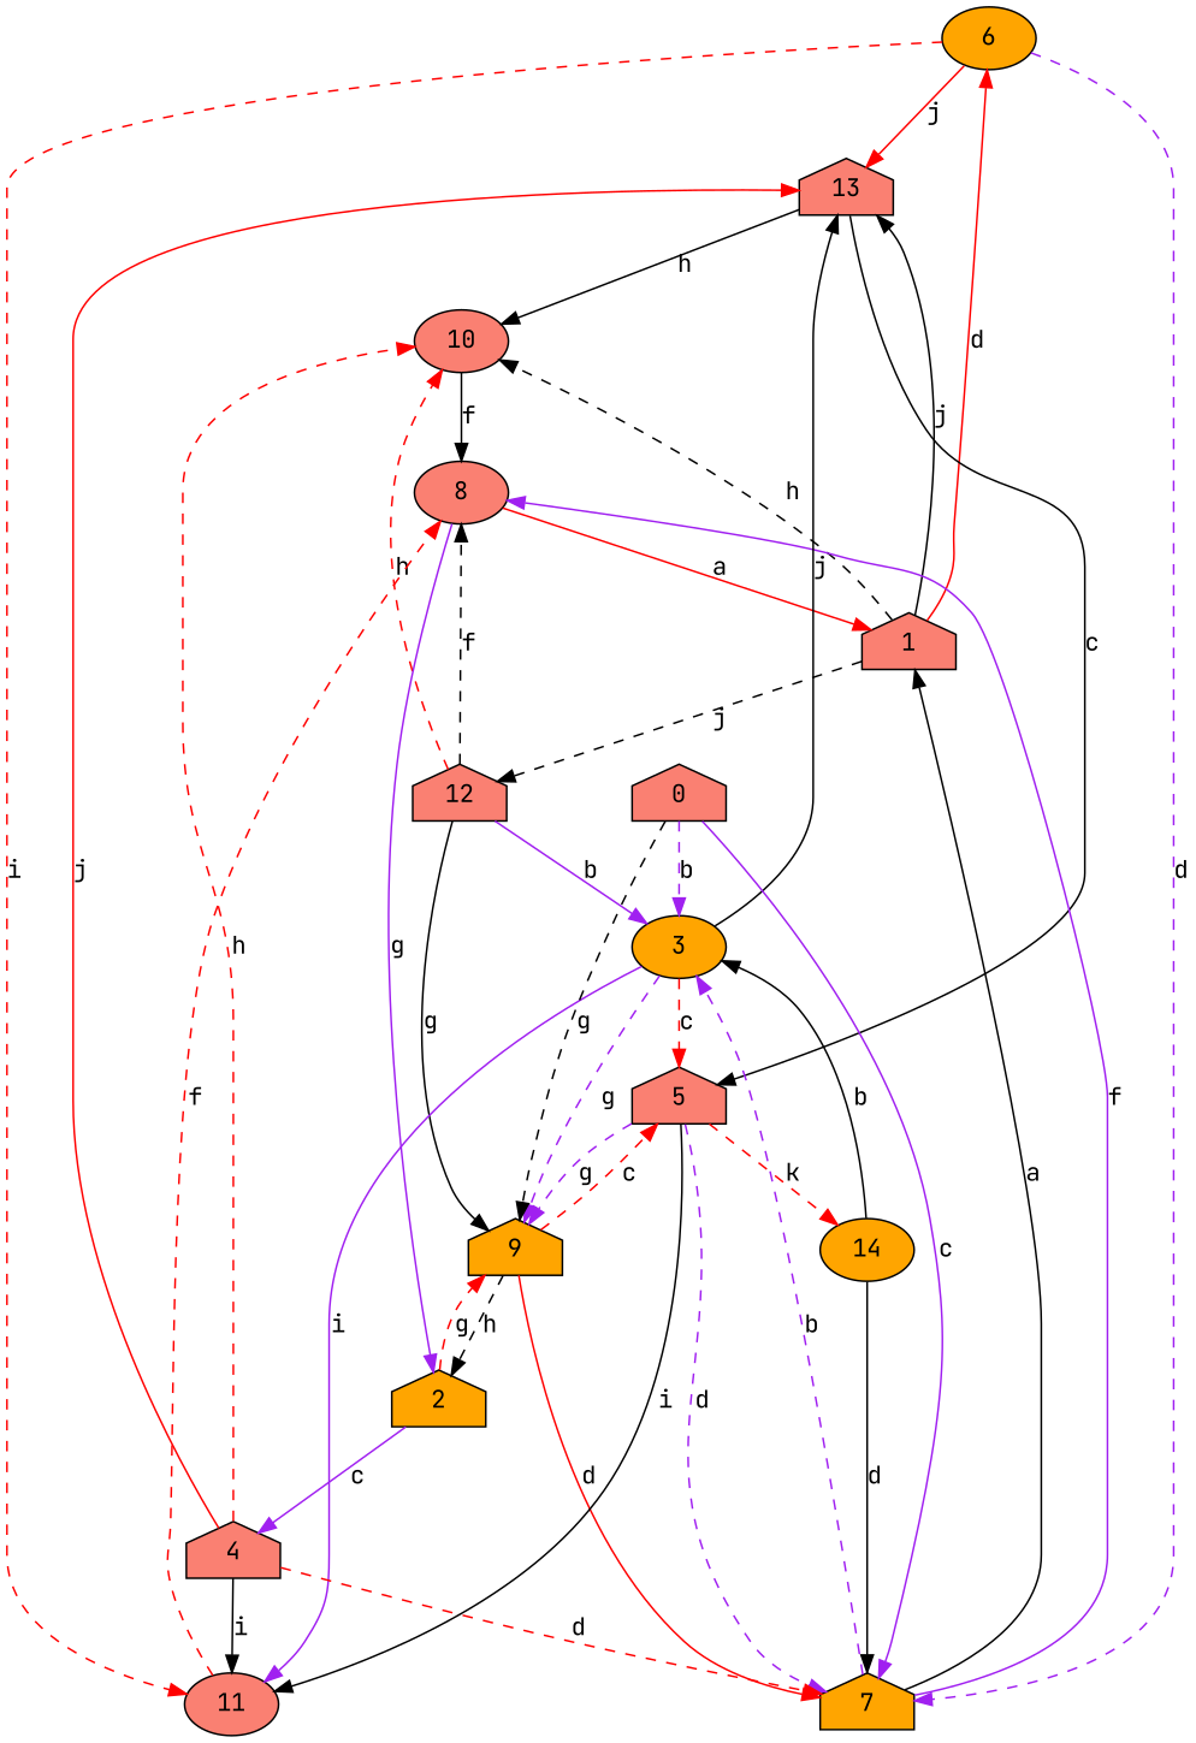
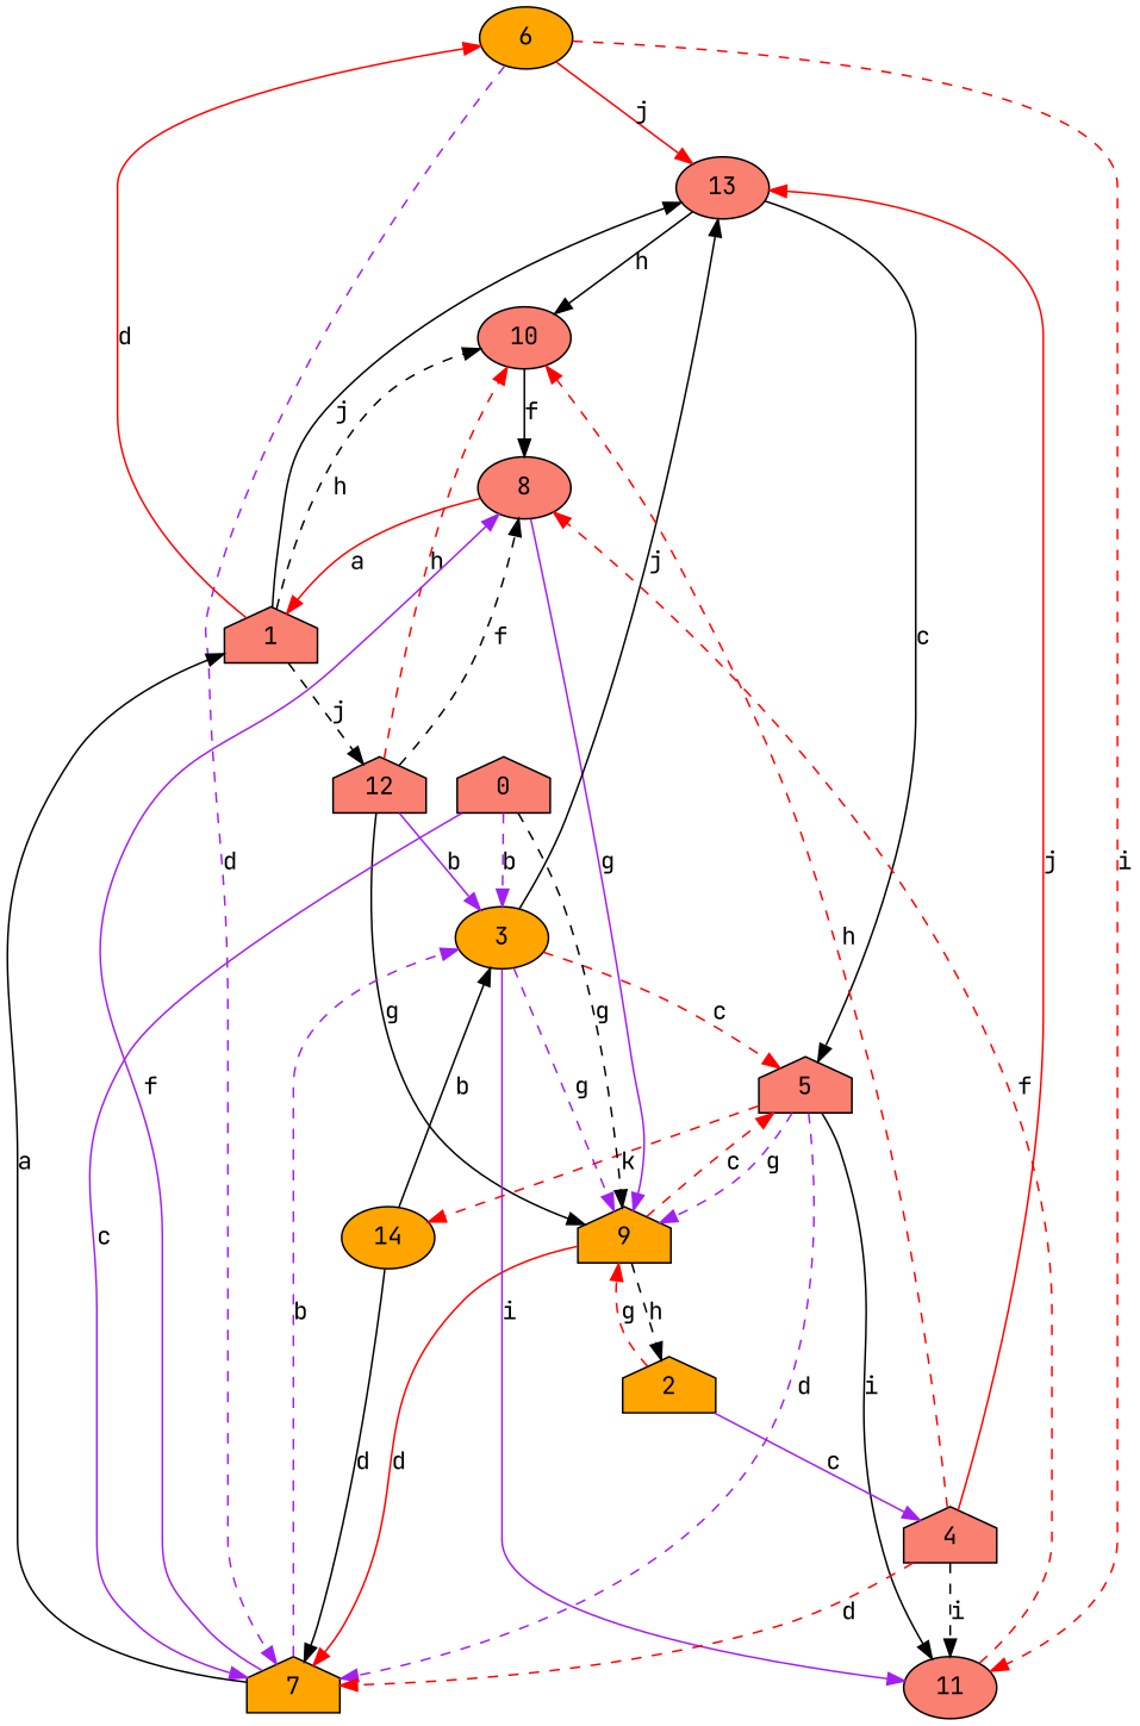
  strict digraph {
    fontname="JetBrains Mono"
    node [fillcolor=salmon fontname="JetBrains Mono" shape=house style=filled]
    edge [color=black fontname="JetBrains Mono" style=solid]
    6 [fillcolor=orange shape=ellipse]
    1
    10 [shape=ellipse]
    12
-   13
+   13 [shape=ellipse]
    11 [shape=ellipse]
    7 [fillcolor=orange]
    8 [shape=ellipse]
    9 [fillcolor=orange]
    3 [fillcolor=orange shape=ellipse]
    5
    2 [fillcolor=orange]
    4
    14 [fillcolor=orange shape=ellipse]
    0
    6 -> 13 [color=red label=j]
    6 -> 11 [color=red label=i style=dashed]
    6 -> 7 [color=purple label=d style=dashed]
    1 -> 6 [color=red label=d]
    1 -> 10 [label=h style=dashed]
    1 -> 12 [label=j style=dashed]
    1 -> 13 [label=j]
    10 -> 8 [label=f]
    12 -> 10 [color=red label=h style=dashed]
    12 -> 8 [label=f style=dashed]
    12 -> 9 [label=g]
    12 -> 3 [color=purple label=b]
    13 -> 10 [label=h]
    13 -> 5 [label=c]
    11 -> 8 [color=red label=f style=dashed]
    7 -> 1 [label=a]
    7 -> 8 [color=purple label=f]
    7 -> 3 [color=purple label=b style=dashed]
    8 -> 1 [color=red label=a]
-   8 -> 2 [color=purple label=g]
+   8 -> 9 [color=purple label=g]
    9 -> 7 [color=red label=d]
    9 -> 5 [color=red label=c style=dashed]
    9 -> 2 [label=h style=dashed]
    3 -> 13 [label=j]
    3 -> 11 [color=purple label=i]
    3 -> 9 [color=purple label=g style=dashed]
    3 -> 5 [color=red label=c style=dashed]
    5 -> 11 [label=i]
    5 -> 7 [color=purple label=d style=dashed]
    5 -> 9 [color=purple label=g style=dashed]
    5 -> 14 [color=red label=k style=dashed]
    2 -> 9 [color=red label=g style=dashed]
    2 -> 4 [color=purple label=c]
    4 -> 10 [color=red label=h style=dashed]
    4 -> 13 [color=red label=j]
-   4 -> 11 [label=i]
+   4 -> 11 [label=i style=dashed]
    4 -> 7 [color=red label=d style=dashed]
    14 -> 7 [label=d]
    14 -> 3 [label=b]
    0 -> 7 [color=purple label=c]
    0 -> 9 [label=g style=dashed]
    0 -> 3 [color=purple label=b style=dashed]
  }
